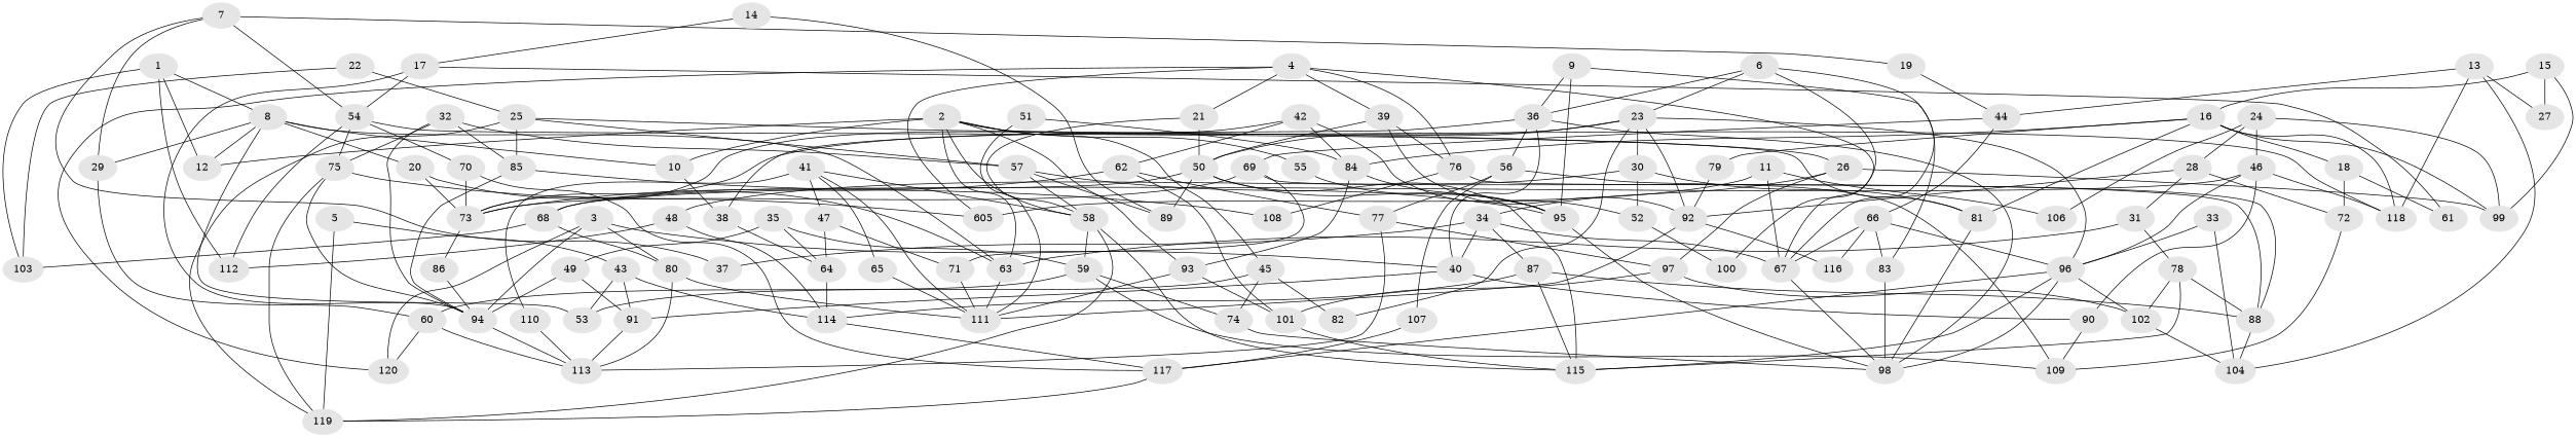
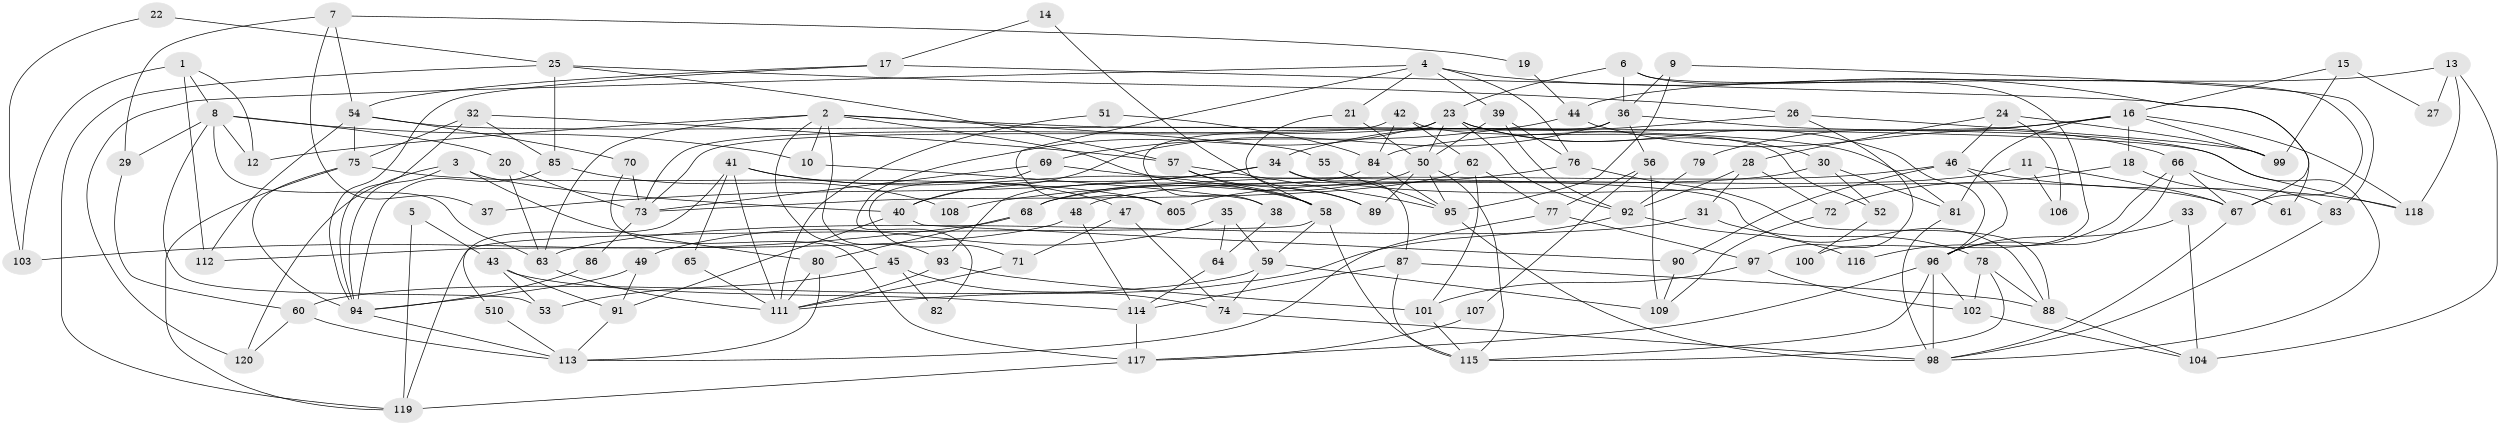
  graph {
    node [color=gray90 style=filled]
    1
    8
    12
    103
    112
    10
    63
    29
    20
    53
    2
    45
    55
    58
    93
    118
    38
    82
    74
    95
    119
    59
    115
    111
    101
    3
    40
    80
    94
    120
    90
    91
    113
    4
    21
    39
    67
    76
    n39 [label=605]
    50
    92
    98
    88
    108
    5
    43
    114
    6
    23
    36
    100
    73
    30
    96
    56
    7
    19
    37
    54
    44
    60
    81
    75
    70
    9
    83
    64
    11
    106
    13
    27
    104
    66
    69
    14
    17
    89
    61
    15
    16
    99
    18
    79
    84
    72
    109
    86
    68
    22
    25
    26
    57
    85
    48
    52
    116
    117
    102
    24
    28
    46
    31
    34
    97
    87
    78
    32
    33
    35
    49
    77
    107
    41
    47
    65
-   110
+   110 [label=510]
    71
    42
    62
    51
    1 -- 8
    1 -- 12
    1 -- 103
    1 -- 112
    8 -- 12
    8 -- 10
    8 -- 63
    8 -- 29
    8 -- 20
    8 -- 53
    10 -- 38
    63 -- 111
    29 -- 60
    20 -- 63
    20 -- 73
    2 -- 12
    2 -- 10
    2 -- 63
    2 -- 45
    2 -- 55
    2 -- 58
    2 -- 93
    2 -- 118
    45 -- 53
    45 -- 82
    45 -- 74
    55 -- 95
    58 -- 119
    58 -- 59
    58 -- 115
    93 -- 111
    93 -- 101
    38 -- 64
    74 -- 98
    95 -- 98
    59 -- 74
    59 -- 60
    59 -- 109
    101 -- 115
    3 -- 40
    3 -- 80
    3 -- 94
    3 -- 120
    40 -- 90
    40 -- 91
    80 -- 111
    80 -- 113
    94 -- 113
    90 -- 109
    91 -- 113
    4 -- 120
    4 -- 21
    4 -- 39
    4 -- 67
    4 -- 76
    4 -- n39
    21 -- 58
    21 -- 50
    39 -- 76
    39 -- 50
    39 -- 92
    67 -- 98
    76 -- 88
    76 -- 108
    50 -- 95
    50 -- 115
    50 -- 89
    50 -- 68
    92 -- 111
    92 -- 116
    88 -- 104
    5 -- 119
    5 -- 43
    43 -- 53
    43 -- 91
    43 -- 114
    114 -- 117
    6 -- 67
    6 -- 23
    6 -- 36
    6 -- 100
    23 -- 82
    23 -- 50
    23 -- 92
    23 -- 73
    23 -- 30
    23 -- 96
    36 -- 38
    36 -- 40
    36 -- 98
    36 -- 56
    73 -- 86
    30 -- 81
    30 -- 48
    30 -- 52
    96 -- 115
    96 -- 98
    96 -- 117
    96 -- 102
    56 -- 109
    56 -- 77
    56 -- 107
    7 -- 29
    7 -- 19
    7 -- 37
    7 -- 54
    19 -- 44
    54 -- 112
    54 -- 81
    54 -- 75
    54 -- 70
    44 -- 66
    44 -- 69
    60 -- 120
    60 -- 113
    81 -- 98
    75 -- 119
    75 -- 94
    75 -- n39
    70 -- 73
    70 -- 117
    9 -- 95
    9 -- 36
    9 -- 83
    83 -- 98
    64 -- 114
    11 -- 67
    11 -- n39
    11 -- 106
    13 -- 118
    13 -- 44
    13 -- 27
    13 -- 104
    66 -- 67
    66 -- 96
    66 -- 83
    66 -- 116
    69 -- 88
    69 -- 73
    69 -- 71
    14 -- 17
    14 -- 89
    17 -- 94
    17 -- 54
    17 -- 61
    15 -- 27
    15 -- 16
    15 -- 99
    16 -- 118
    16 -- 81
    16 -- 99
    16 -- 18
    16 -- 79
    16 -- 84
    18 -- 61
    18 -- 72
    79 -- 92
    84 -- 93
    84 -- 95
    72 -- 109
    86 -- 94
    68 -- 103
    68 -- 80
    22 -- 103
    22 -- 25
    25 -- 119
    25 -- 26
    25 -- 57
    25 -- 85
    26 -- 99
    26 -- 34
    26 -- 97
    57 -- 58
    57 -- 95
    57 -- 89
    85 -- 94
    85 -- 108
    48 -- 112
    48 -- 114
    52 -- 100
    117 -- 119
    102 -- 104
    24 -- 106
    24 -- 99
    24 -- 28
    24 -- 46
    28 -- 92
    28 -- 72
    28 -- 31
    46 -- 118
    46 -- 90
    46 -- 96
    46 -- 68
    31 -- 63
    31 -- 78
    34 -- 40
    34 -- 67
    34 -- 37
    34 -- 87
    97 -- 101
    97 -- 102
    87 -- 115
    87 -- 88
    87 -- 114
    78 -- 115
    78 -- 88
    78 -- 102
    32 -- 94
    32 -- 75
    32 -- 57
    32 -- 85
    33 -- 96
    33 -- 104
    35 -- 59
    35 -- 64
    35 -- 49
    49 -- 94
    49 -- 91
    77 -- 113
    77 -- 97
    107 -- 117
    41 -- 58
    41 -- 111
    41 -- 47
    41 -- 65
    41 -- 110
-   47 -- 64
+   47 -- 74
    47 -- 71
    65 -- 111
    110 -- 113
    71 -- 111
    42 -- 73
    42 -- 84
    42 -- 52
    42 -- 62
    62 -- 101
    62 -- 73
    62 -- 77
    51 -- 111
    51 -- 84
  }
